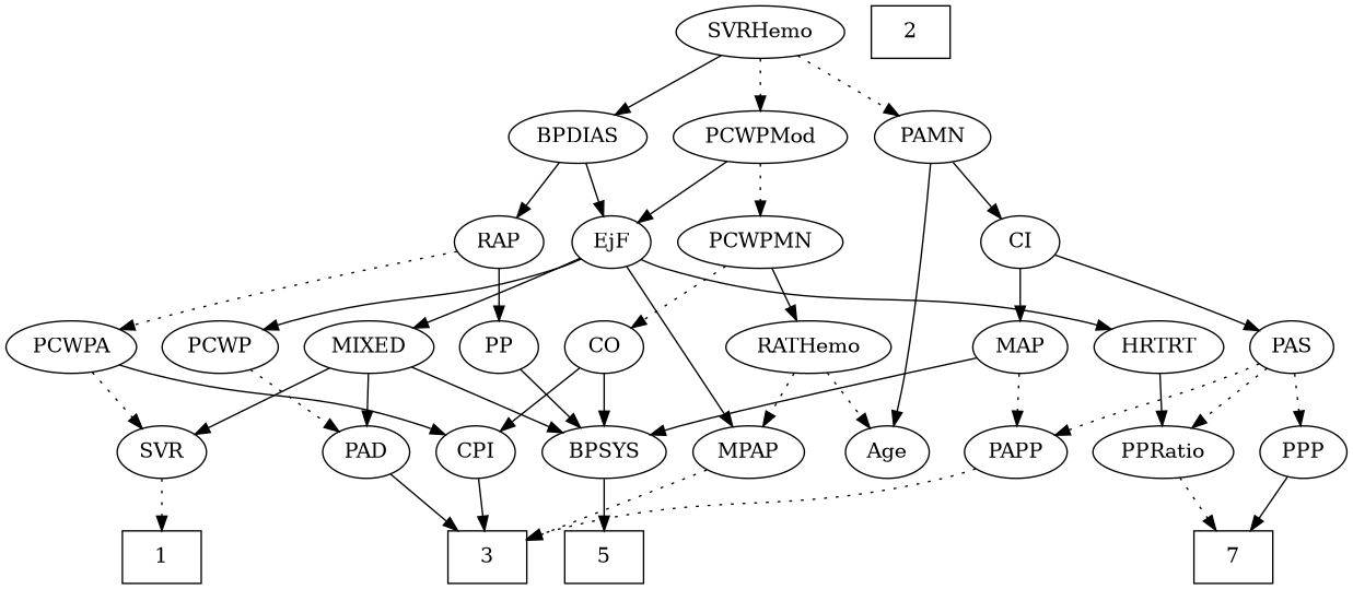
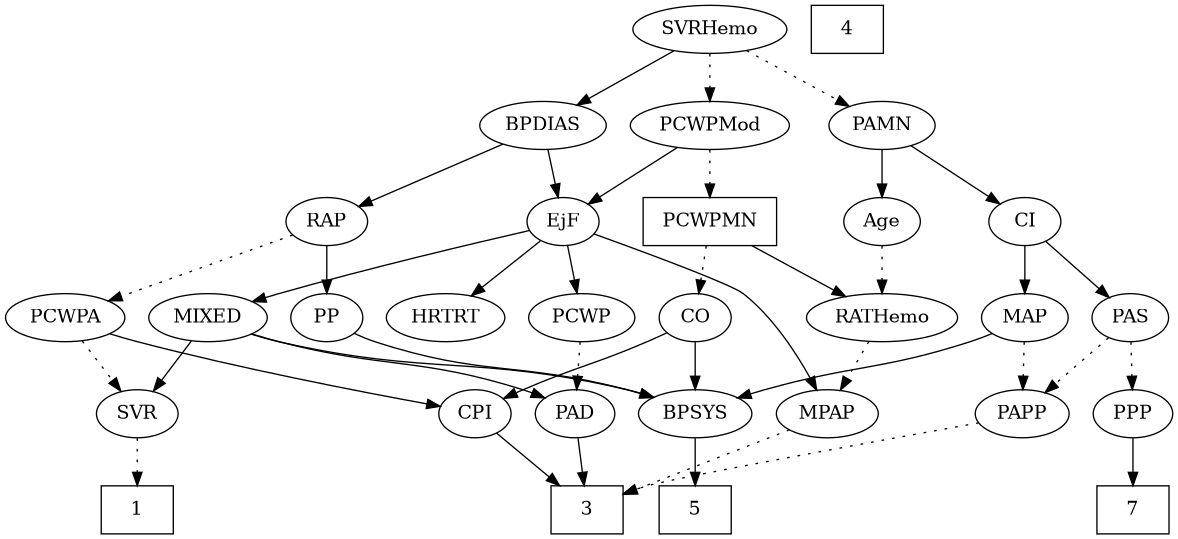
  strict digraph {
    edge [style=solid]
    1 [height=0.5 shape=box width=0.75]
-   2 [height=0.5 shape=box width=0.75]
+   2 [height=0.5 shape=box width=0.75 label=4]
    3 [height=0.5 shape=box width=0.75]
    n4 [height=0.5 label=7 shape=box width=0.75]
    5 [height=0.5 shape=box width=0.75]
    Age [height=0.5 width=0.75]
    RATHemo [height=0.5 width=1.3721]
    MPAP [height=0.5 width=0.97491]
    PP [height=0.5 width=0.75]
    BPSYS [height=0.5 width=1.0471]
    EjF [height=0.5 width=0.75]
    MIXED [height=0.5 width=1.1193]
    PCWP [height=0.5 width=0.97491]
    HRTRT [height=0.5 width=1.1013]
    PAD [height=0.5 width=0.79437]
    SVR [height=0.5 width=0.77632]
-   PPRatio [height=0.5 width=1.1013]
    RAP [height=0.5 width=0.77632]
    PCWPA [height=0.5 width=1.1555]
    CPI [height=0.5 width=0.75]
    CO [height=0.5 width=0.75]
    PAS [height=0.5 width=0.75]
    PPP [height=0.5 width=0.75]
    PAPP [height=0.5 width=0.88464]
    PAMN [height=0.5 width=1.011]
    CI [height=0.5 width=0.75]
    MAP [height=0.5 width=0.84854]
    PCWPMod [height=0.5 width=1.4443]
-   PCWPMN [height=0.5 width=1.3902]
+   PCWPMN [height=0.5 width=1.3902 shape=box]
    SVRHemo [height=0.5 width=1.3902]
    BPDIAS [height=0.5 width=1.1735]
-   RATHemo -> Age [style=dotted]
+   Age -> RATHemo [style=dotted]
    RATHemo -> MPAP [style=dotted]
    MPAP -> 3 [style=dotted]
    PP -> BPSYS
    BPSYS -> 5
    EjF -> MPAP
    EjF -> MIXED
    EjF -> PCWP
    EjF -> HRTRT
    MIXED -> BPSYS
    MIXED -> PAD
    MIXED -> SVR
    PCWP -> PAD [style=dotted]
-   HRTRT -> PPRatio
    PAD -> 3
    SVR -> 1 [style=dotted]
-   PPRatio -> n4 [style=dotted]
    RAP -> PP
    RAP -> PCWPA [style=dotted]
    PCWPA -> SVR [style=dotted]
    PCWPA -> CPI
    CPI -> 3
    CO -> BPSYS
    CO -> CPI
-   PAS -> PPRatio [style=dotted]
    PAS -> PPP [style=dotted]
    PAS -> PAPP [style=dotted]
    PPP -> n4
    PAPP -> 3 [style=dotted]
    PAMN -> Age
    PAMN -> CI
    CI -> PAS
    CI -> MAP
    MAP -> BPSYS
    MAP -> PAPP [style=dotted]
    PCWPMod -> EjF
    PCWPMod -> PCWPMN [style=dotted]
    PCWPMN -> RATHemo
    PCWPMN -> CO [style=dotted]
    SVRHemo -> PAMN [style=dotted]
    SVRHemo -> PCWPMod [style=dotted]
    SVRHemo -> BPDIAS
    BPDIAS -> EjF
    BPDIAS -> RAP
  }
